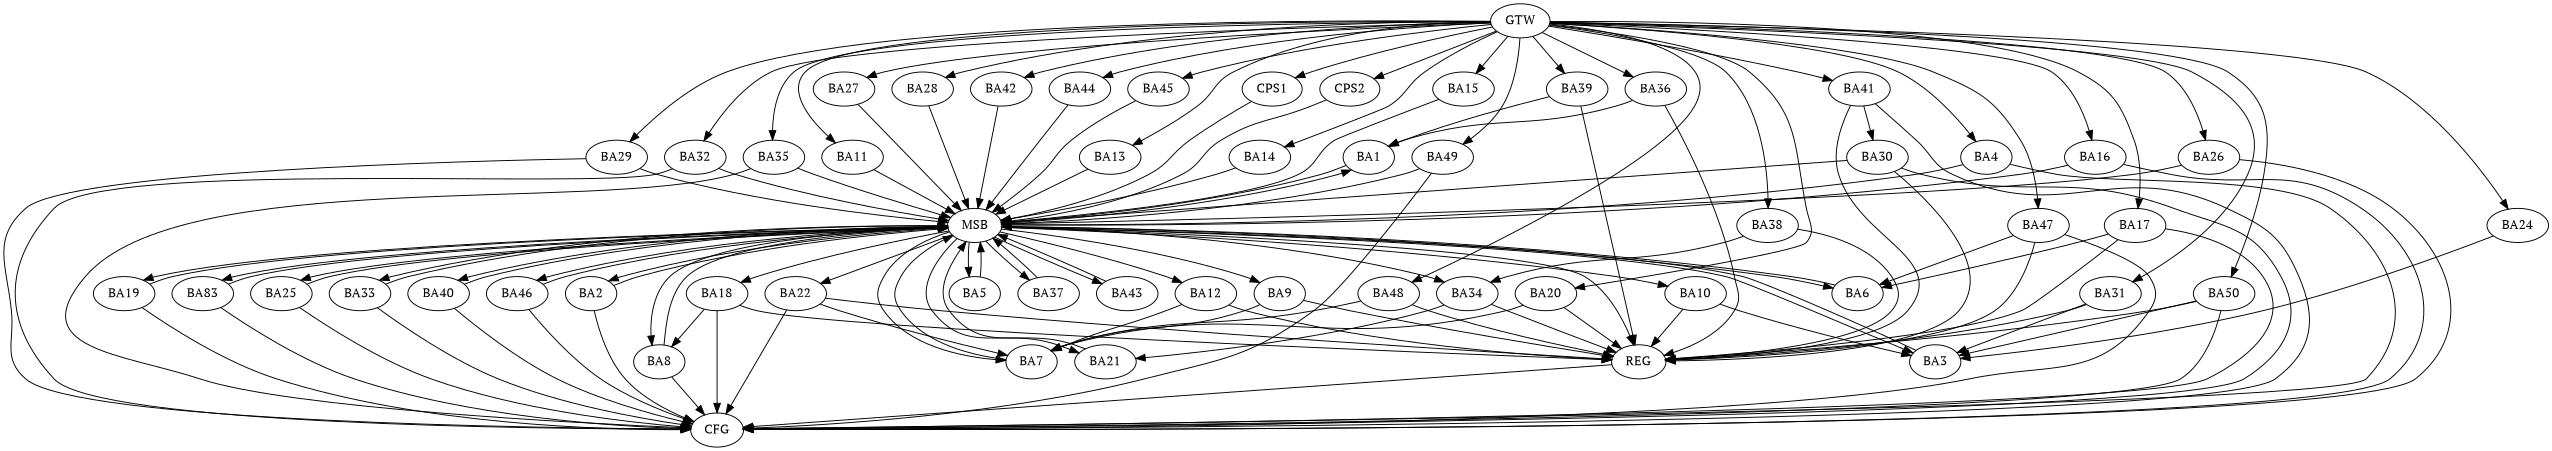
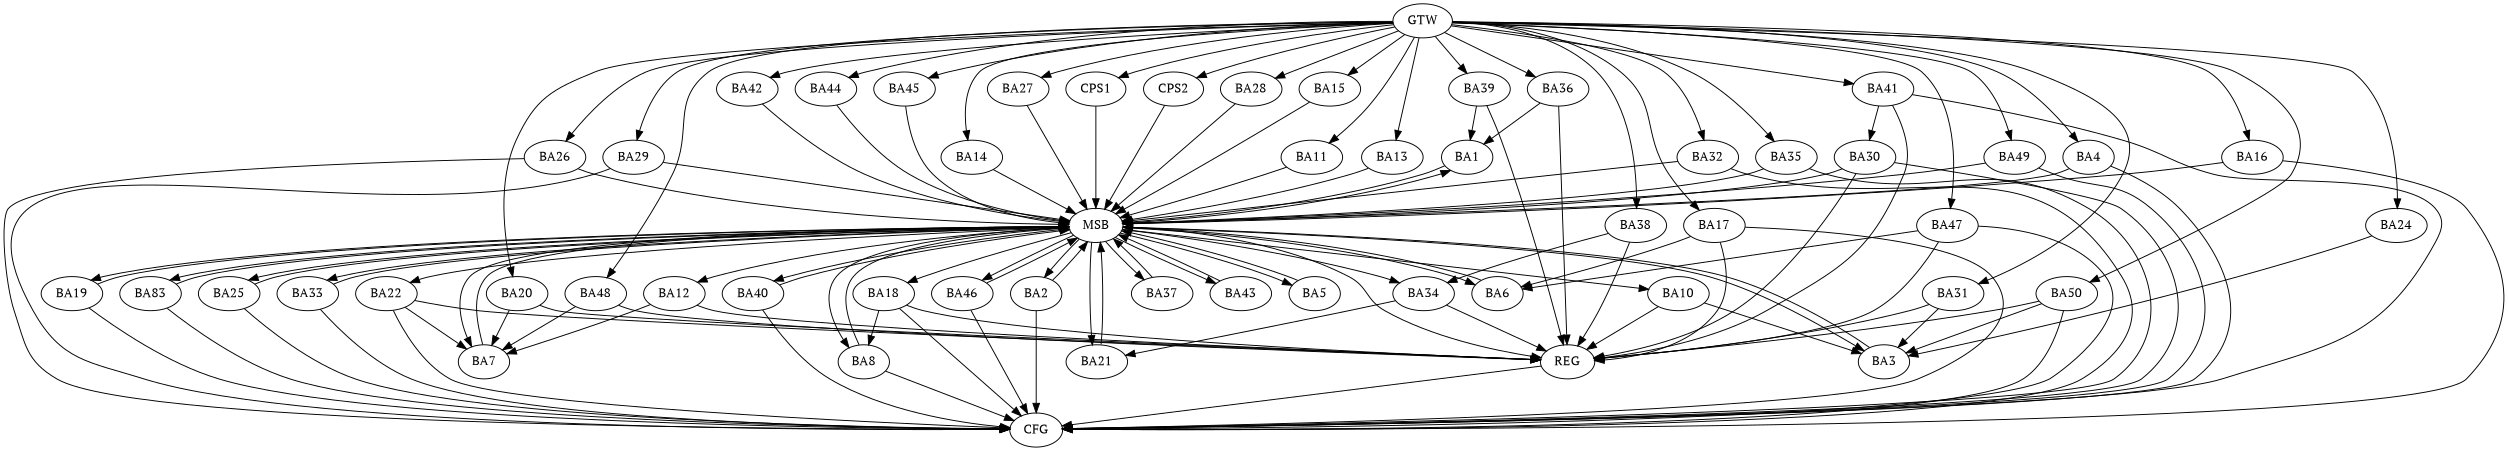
  strict digraph {
    fontname="PT Serif"
    node [fontname="PT Serif"]
    edge [fontname="PT Serif"]
    n1 [label=BA1]
    n2 [label=MSB]
    n3 [label=BA2]
    n4 [label=BA3]
    n5 [label=BA5]
    n6 [label=BA6]
    n7 [label=BA7]
    n8 [label=BA8]
-   n9 [label=BA9]
    n10 [label=REG]
    n11 [label=BA10]
    n12 [label=BA12]
    n13 [label=BA18]
    n14 [label=BA19]
    n15 [label=BA21]
    n16 [label=BA22]
    n17 [label=BA83]
    n18 [label=BA25]
    n19 [label=BA33]
    n20 [label=BA34]
    n21 [label=BA37]
    n22 [label=BA40]
    n23 [label=BA43]
    n24 [label=BA46]
    n25 [label=CFG]
    n26 [label=BA4]
    n27 [label=BA11]
    n28 [label=BA13]
    n29 [label=BA14]
    n30 [label=BA15]
    n31 [label=BA16]
    n32 [label=BA17]
    n33 [label=BA20]
    n34 [label=BA24]
    n35 [label=BA26]
    n36 [label=BA27]
    n37 [label=BA28]
    n38 [label=BA29]
    n39 [label=BA30]
    n40 [label=BA31]
    n41 [label=BA32]
    n42 [label=BA35]
    n43 [label=BA36]
    n44 [label=BA38]
    n45 [label=BA39]
    n46 [label=BA41]
    n47 [label=BA42]
    n48 [label=BA44]
    n49 [label=BA45]
    n50 [label=BA47]
    n51 [label=BA48]
    n52 [label=BA49]
    n53 [label=BA50]
    n54 [label=CPS1]
    n55 [label=CPS2]
    n56 [label=GTW]
    n1 -> n2
    n2 -> n1
    n2 -> n3
    n2 -> n4
    n2 -> n5
    n2 -> n6
    n2 -> n7
    n2 -> n8
-   n2 -> n9
    n2 -> n10
    n2 -> n11
    n2 -> n12
    n2 -> n13
    n2 -> n14
    n2 -> n15
    n2 -> n16
    n2 -> n17
    n2 -> n18
    n2 -> n19
    n2 -> n20
    n2 -> n21
    n2 -> n22
    n2 -> n23
    n2 -> n24
    n3 -> n2
    n3 -> n25
    n4 -> n2
    n5 -> n2
    n6 -> n2
    n7 -> n2
    n8 -> n2
    n8 -> n25
-   n9 -> n7
-   n9 -> n10
    n10 -> n25
    n11 -> n4
    n11 -> n10
    n12 -> n7
    n12 -> n10
    n13 -> n8
    n13 -> n10
    n13 -> n25
    n14 -> n2
    n14 -> n25
    n15 -> n2
    n16 -> n7
    n16 -> n10
    n16 -> n25
    n17 -> n2
    n17 -> n25
    n18 -> n2
    n18 -> n25
    n19 -> n2
    n19 -> n25
    n20 -> n10
    n20 -> n15
    n21 -> n2
    n22 -> n2
    n22 -> n25
    n23 -> n2
    n24 -> n2
    n24 -> n25
    n26 -> n2
    n26 -> n25
    n27 -> n2
    n28 -> n2
    n29 -> n2
    n30 -> n2
    n31 -> n2
    n31 -> n25
    n32 -> n6
    n32 -> n10
    n32 -> n25
    n33 -> n7
    n33 -> n10
    n34 -> n4
    n35 -> n2
    n35 -> n25
    n36 -> n2
    n37 -> n2
    n38 -> n2
    n38 -> n25
    n39 -> n2
    n39 -> n10
    n39 -> n25
    n40 -> n4
    n40 -> n10
    n41 -> n2
    n41 -> n25
    n42 -> n2
    n42 -> n25
    n43 -> n1
    n43 -> n10
    n44 -> n10
    n44 -> n20
    n45 -> n1
    n45 -> n10
    n46 -> n10
    n46 -> n25
    n46 -> n39
    n47 -> n2
    n48 -> n2
    n49 -> n2
    n50 -> n6
    n50 -> n10
    n50 -> n25
    n51 -> n7
    n51 -> n10
    n52 -> n2
    n52 -> n25
    n53 -> n4
    n53 -> n10
    n53 -> n25
    n54 -> n2
    n55 -> n2
    n56 -> n26
    n56 -> n27
    n56 -> n28
    n56 -> n29
    n56 -> n30
    n56 -> n31
    n56 -> n32
    n56 -> n33
    n56 -> n34
    n56 -> n35
    n56 -> n36
    n56 -> n37
    n56 -> n38
    n56 -> n40
    n56 -> n41
    n56 -> n42
    n56 -> n43
    n56 -> n44
    n56 -> n45
    n56 -> n46
    n56 -> n47
    n56 -> n48
    n56 -> n49
    n56 -> n50
    n56 -> n51
    n56 -> n52
    n56 -> n53
    n56 -> n54
    n56 -> n55
  }
